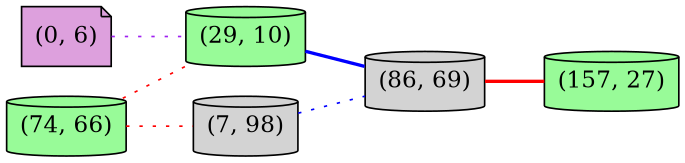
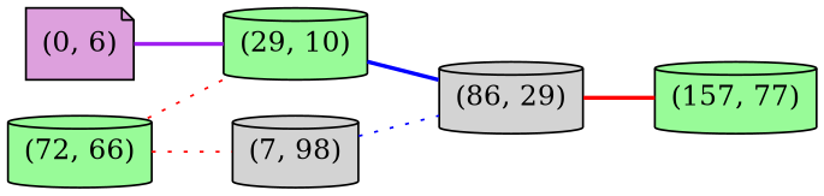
  graph {
    rankdir=LR
    node [fillcolor=palegreen shape=cylinder style=filled]
    edge [color=red style=dotted weight=1]
    n1 [fillcolor=plum label="(0, 6)" shape=note]
    "(29, 10)"
-   "(86, 69)" [fillcolor=lightgrey]
-   "(72, 66)" [label="(74, 66)"]
+   "(86, 69)" [fillcolor=lightgrey label="(86, 29)"]
+   "(72, 66)"
    n5 [fillcolor=lightgrey label="(7, 98)"]
-   "(157, 77)" [label="(157, 27)"]
-   n1 -- "(29, 10)" [color=purple weight=4]
+   "(157, 77)"
+   n1 -- "(29, 10)" [color=purple style=bold weight=4]
    "(29, 10)" -- "(86, 69)" [color=blue style=bold weight=3]
    "(86, 69)" -- "(157, 77)" [style=bold]
    "(72, 66)" -- "(29, 10)"
    "(72, 66)" -- n5
    n5 -- "(86, 69)" [color=blue weight=3]
  }
